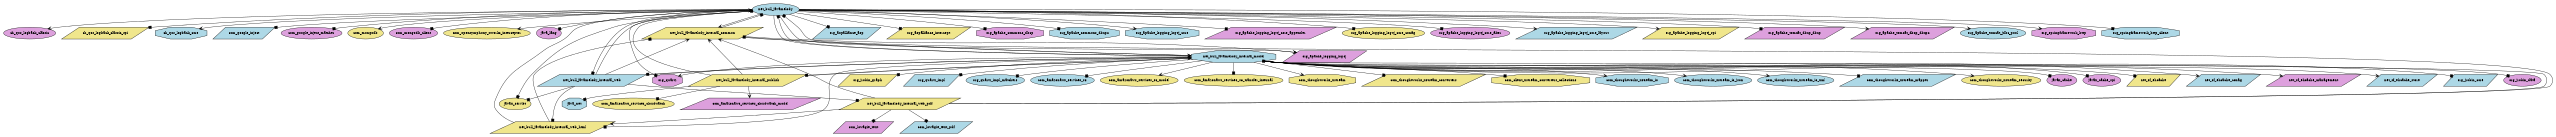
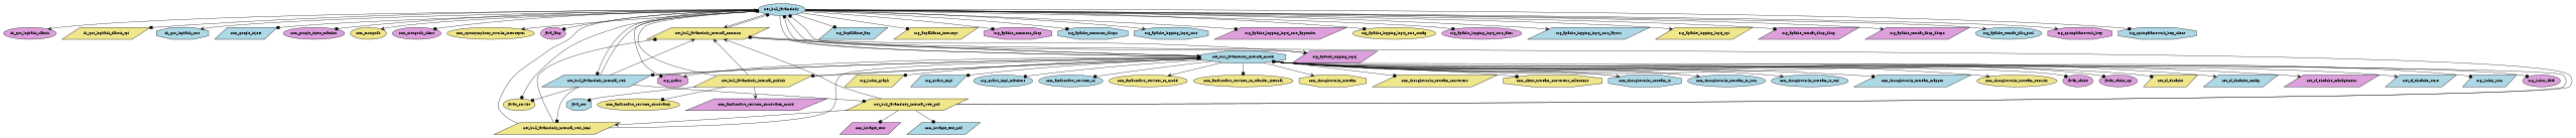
  digraph {
    node [fillcolor=lightblue fontsize=10.0 shape=parallelogram style=filled]
    edge [arrowhead=box]
    net_bull_javamelody [shape=ellipse]
    ch_qos_logback_classic [fillcolor=plum shape=ellipse]
    ch_qos_logback_classic_spi [fillcolor=khaki]
    ch_qos_logback_core [shape=octagon]
    com_google_inject
    com_google_inject_matcher [fillcolor=plum shape=ellipse]
    com_mongodb [fillcolor=khaki shape=ellipse]
    com_mongodb_client [fillcolor=plum shape=ellipse]
    com_opensymphony_xwork2_interceptor [fillcolor=khaki shape=ellipse]
    java_lang [fillcolor=plum shape=ellipse]
    javax_servlet [fillcolor=khaki shape=ellipse]
    net_bull_javamelody_internal_common [fillcolor=khaki]
    net_bull_javamelody_internal_model [shape=octagon]
    net_bull_javamelody_internal_web
    org_aopalliance_aop
    org_aopalliance_intercept [fillcolor=khaki]
    org_apache_commons_dbcp [fillcolor=plum shape=octagon]
    org_apache_commons_dbcp2 [shape=octagon]
    org_apache_logging_log4j [fillcolor=plum]
    org_apache_logging_log4j_core [shape=octagon]
    org_apache_logging_log4j_core_appender [fillcolor=plum]
    org_apache_logging_log4j_core_config [fillcolor=khaki shape=ellipse]
    org_apache_logging_log4j_core_filter [fillcolor=plum shape=ellipse]
    org_apache_logging_log4j_core_layout
    org_apache_logging_log4j_spi [fillcolor=khaki]
    org_apache_tomcat_dbcp_dbcp [fillcolor=plum]
    org_apache_tomcat_dbcp_dbcp2 [fillcolor=plum]
    org_apache_tomcat_jdbc_pool [shape=ellipse]
    org_quartz [fillcolor=plum shape=octagon]
    org_springframework_http [fillcolor=plum shape=octagon]
    org_springframework_http_client [shape=octagon]
    com_amazonaws_services_s3 [shape=ellipse]
    com_amazonaws_services_s3_model [fillcolor=khaki shape=ellipse]
    com_amazonaws_services_s3_transfer_internal [fillcolor=khaki shape=ellipse]
    com_thoughtworks_xstream [fillcolor=khaki shape=octagon]
    com_thoughtworks_xstream_converters [fillcolor=khaki]
    n37 [fillcolor=khaki label=com_client_xstream_converters_collections shape=octagon]
    com_thoughtworks_xstream_io [shape=octagon]
    com_thoughtworks_xstream_io_json [shape=ellipse]
    com_thoughtworks_xstream_io_xml [shape=ellipse]
    com_thoughtworks_xstream_mapper
    com_thoughtworks_xstream_security [fillcolor=khaki shape=ellipse]
    javax_cache [fillcolor=plum shape=ellipse]
    javax_cache_spi [fillcolor=plum shape=ellipse]
    net_bull_javamelody_internal_publish [fillcolor=khaki]
    net_sf_ehcache [fillcolor=khaki]
    net_sf_ehcache_config
    net_sf_ehcache_management [fillcolor=plum]
    net_sf_ehcache_store
-   org_jrobin_core
+   org_jrobin_core [label=org_jrobin_json]
    org_jrobin_data [fillcolor=plum shape=ellipse]
    org_jrobin_graph [fillcolor=khaki]
    org_quartz_impl
    org_quartz_impl_matchers [shape=ellipse]
    net_bull_javamelody_internal_web_html [fillcolor=khaki]
    net_bull_javamelody_internal_web_pdf [fillcolor=khaki]
    com_amazonaws_services_cloudwatch [fillcolor=khaki shape=ellipse]
    com_amazonaws_services_cloudwatch_model [fillcolor=plum]
    java_net [shape=octagon]
    com_lowagie_text [fillcolor=plum]
    com_lowagie_text_pdf
    net_bull_javamelody -> ch_qos_logback_classic [arrowhead=vee]
    net_bull_javamelody -> ch_qos_logback_classic_spi
    net_bull_javamelody -> ch_qos_logback_core [arrowhead=vee]
    net_bull_javamelody -> com_google_inject
    net_bull_javamelody -> com_google_inject_matcher
    net_bull_javamelody -> com_mongodb [arrowhead=vee]
    net_bull_javamelody -> com_mongodb_client
    net_bull_javamelody -> com_opensymphony_xwork2_interceptor [arrowhead=vee]
    net_bull_javamelody -> java_lang
    net_bull_javamelody -> javax_servlet
    net_bull_javamelody -> net_bull_javamelody_internal_common [arrowhead=vee]
    net_bull_javamelody -> net_bull_javamelody_internal_model [arrowhead=vee]
    net_bull_javamelody -> net_bull_javamelody_internal_web
    net_bull_javamelody -> org_aopalliance_aop
    net_bull_javamelody -> org_aopalliance_intercept
    net_bull_javamelody -> org_apache_commons_dbcp
    net_bull_javamelody -> org_apache_commons_dbcp2
    net_bull_javamelody -> org_apache_logging_log4j [arrowhead=vee]
    net_bull_javamelody -> org_apache_logging_log4j_core [arrowhead=vee]
    net_bull_javamelody -> org_apache_logging_log4j_core_appender
    net_bull_javamelody -> org_apache_logging_log4j_core_config
    net_bull_javamelody -> org_apache_logging_log4j_core_filter
    net_bull_javamelody -> org_apache_logging_log4j_core_layout [arrowhead=vee]
    net_bull_javamelody -> org_apache_logging_log4j_spi [arrowhead=vee]
    net_bull_javamelody -> org_apache_tomcat_dbcp_dbcp
    net_bull_javamelody -> org_apache_tomcat_dbcp_dbcp2 [arrowhead=vee]
    net_bull_javamelody -> org_apache_tomcat_jdbc_pool [arrowhead=vee]
    net_bull_javamelody -> org_quartz
    net_bull_javamelody -> org_springframework_http [arrowhead=vee]
    net_bull_javamelody -> org_springframework_http_client
    net_bull_javamelody_internal_common -> net_bull_javamelody
    net_bull_javamelody_internal_common -> net_bull_javamelody_internal_model [arrowhead=vee]
    net_bull_javamelody_internal_common -> org_apache_logging_log4j [arrowhead=vee]
    net_bull_javamelody_internal_model -> net_bull_javamelody
    net_bull_javamelody_internal_model -> net_bull_javamelody_internal_common
    net_bull_javamelody_internal_model -> net_bull_javamelody_internal_web
    net_bull_javamelody_internal_model -> org_quartz [arrowhead=vee]
    net_bull_javamelody_internal_model -> com_amazonaws_services_s3
    net_bull_javamelody_internal_model -> com_amazonaws_services_s3_model [arrowhead=vee]
    net_bull_javamelody_internal_model -> com_amazonaws_services_s3_transfer_internal
    net_bull_javamelody_internal_model -> com_thoughtworks_xstream [arrowhead=vee]
    net_bull_javamelody_internal_model -> com_thoughtworks_xstream_converters
    net_bull_javamelody_internal_model -> n37
    net_bull_javamelody_internal_model -> com_thoughtworks_xstream_io [arrowhead=vee]
    net_bull_javamelody_internal_model -> com_thoughtworks_xstream_io_json [arrowhead=vee]
    net_bull_javamelody_internal_model -> com_thoughtworks_xstream_io_xml [arrowhead=vee]
    net_bull_javamelody_internal_model -> com_thoughtworks_xstream_mapper
    net_bull_javamelody_internal_model -> com_thoughtworks_xstream_security [arrowhead=vee]
    net_bull_javamelody_internal_model -> javax_cache
    net_bull_javamelody_internal_model -> javax_cache_spi
    net_bull_javamelody_internal_model -> net_bull_javamelody_internal_publish
    net_bull_javamelody_internal_model -> net_sf_ehcache
    net_bull_javamelody_internal_model -> net_sf_ehcache_config [arrowhead=vee]
    net_bull_javamelody_internal_model -> net_sf_ehcache_management [arrowhead=vee]
    net_bull_javamelody_internal_model -> net_sf_ehcache_store [arrowhead=vee]
    net_bull_javamelody_internal_model -> org_jrobin_core
    net_bull_javamelody_internal_model -> org_jrobin_data
    net_bull_javamelody_internal_model -> org_jrobin_graph
    net_bull_javamelody_internal_model -> org_quartz_impl
    net_bull_javamelody_internal_model -> org_quartz_impl_matchers
    net_bull_javamelody_internal_web -> net_bull_javamelody [arrowhead=vee]
    net_bull_javamelody_internal_web -> javax_servlet
    net_bull_javamelody_internal_web -> net_bull_javamelody_internal_common [arrowhead=vee]
    net_bull_javamelody_internal_web -> net_bull_javamelody_internal_model [arrowhead=vee]
    net_bull_javamelody_internal_web -> net_bull_javamelody_internal_web_html
    net_bull_javamelody_internal_web -> net_bull_javamelody_internal_web_pdf
    net_bull_javamelody_internal_publish -> net_bull_javamelody
    net_bull_javamelody_internal_publish -> net_bull_javamelody_internal_common [arrowhead=vee]
    net_bull_javamelody_internal_publish -> net_bull_javamelody_internal_model [arrowhead=vee]
    net_bull_javamelody_internal_publish -> com_amazonaws_services_cloudwatch
    net_bull_javamelody_internal_publish -> com_amazonaws_services_cloudwatch_model [arrowhead=vee]
    net_bull_javamelody_internal_publish -> java_net
    net_bull_javamelody_internal_web_html -> net_bull_javamelody [arrowhead=vee]
    net_bull_javamelody_internal_web_html -> net_bull_javamelody_internal_common
-   net_bull_javamelody_internal_model -> net_bull_javamelody_internal_web_html
+   net_bull_javamelody_internal_web_html -> net_bull_javamelody_internal_model
    net_bull_javamelody_internal_web_pdf -> net_bull_javamelody
    net_bull_javamelody_internal_web_pdf -> net_bull_javamelody_internal_common [arrowhead=vee]
    net_bull_javamelody_internal_web_pdf -> net_bull_javamelody_internal_model
    net_bull_javamelody_internal_web_pdf -> net_bull_javamelody_internal_web_html [arrowhead=vee]
    net_bull_javamelody_internal_web_pdf -> com_lowagie_text
    net_bull_javamelody_internal_web_pdf -> com_lowagie_text_pdf
  }
